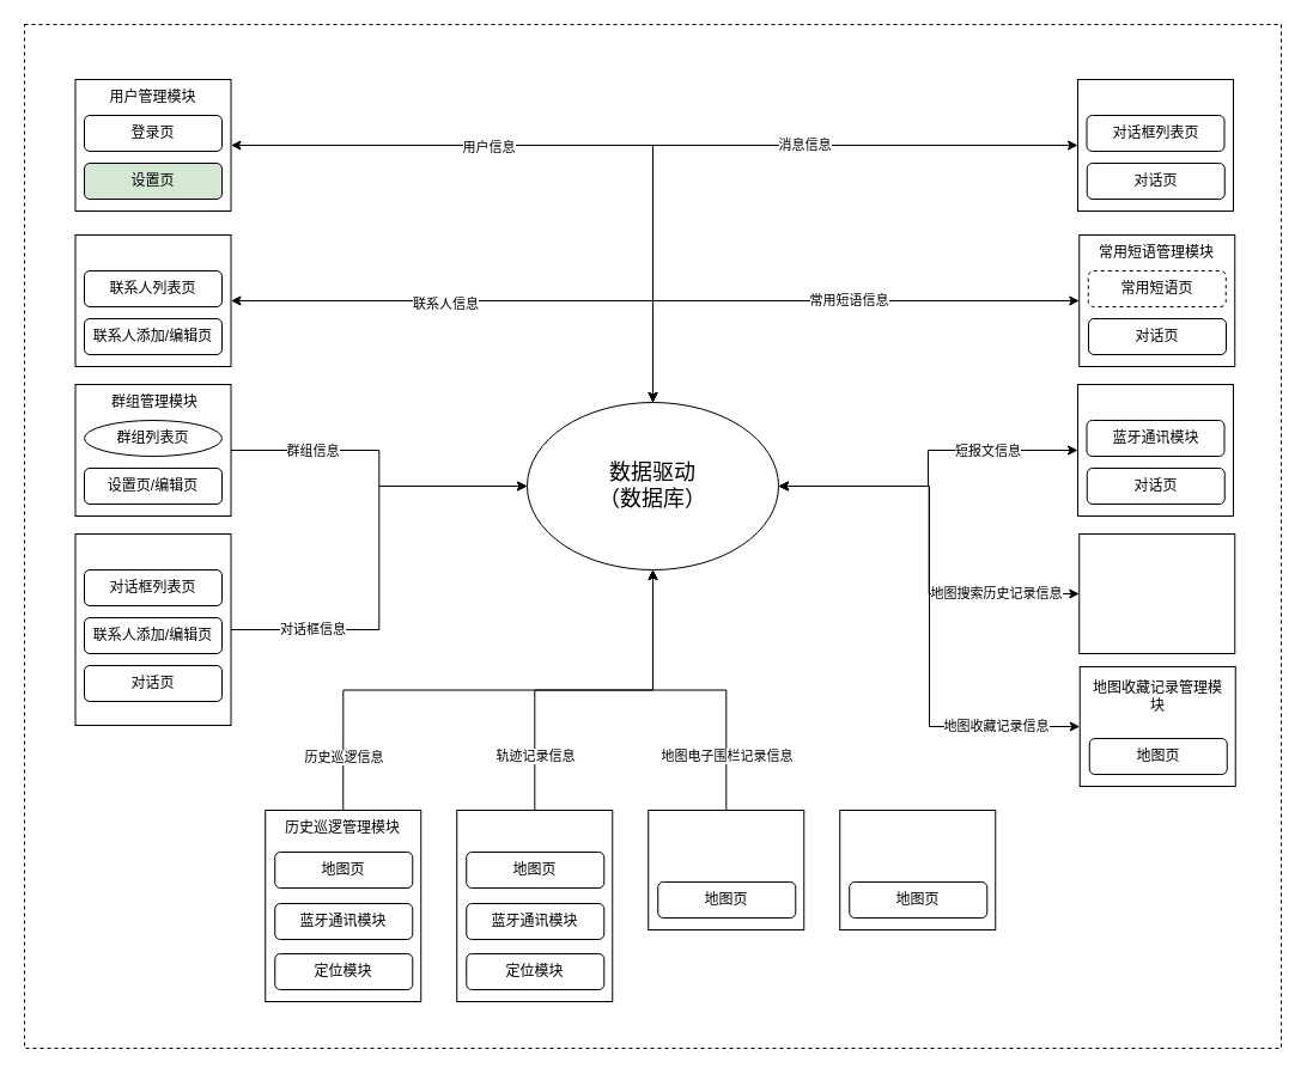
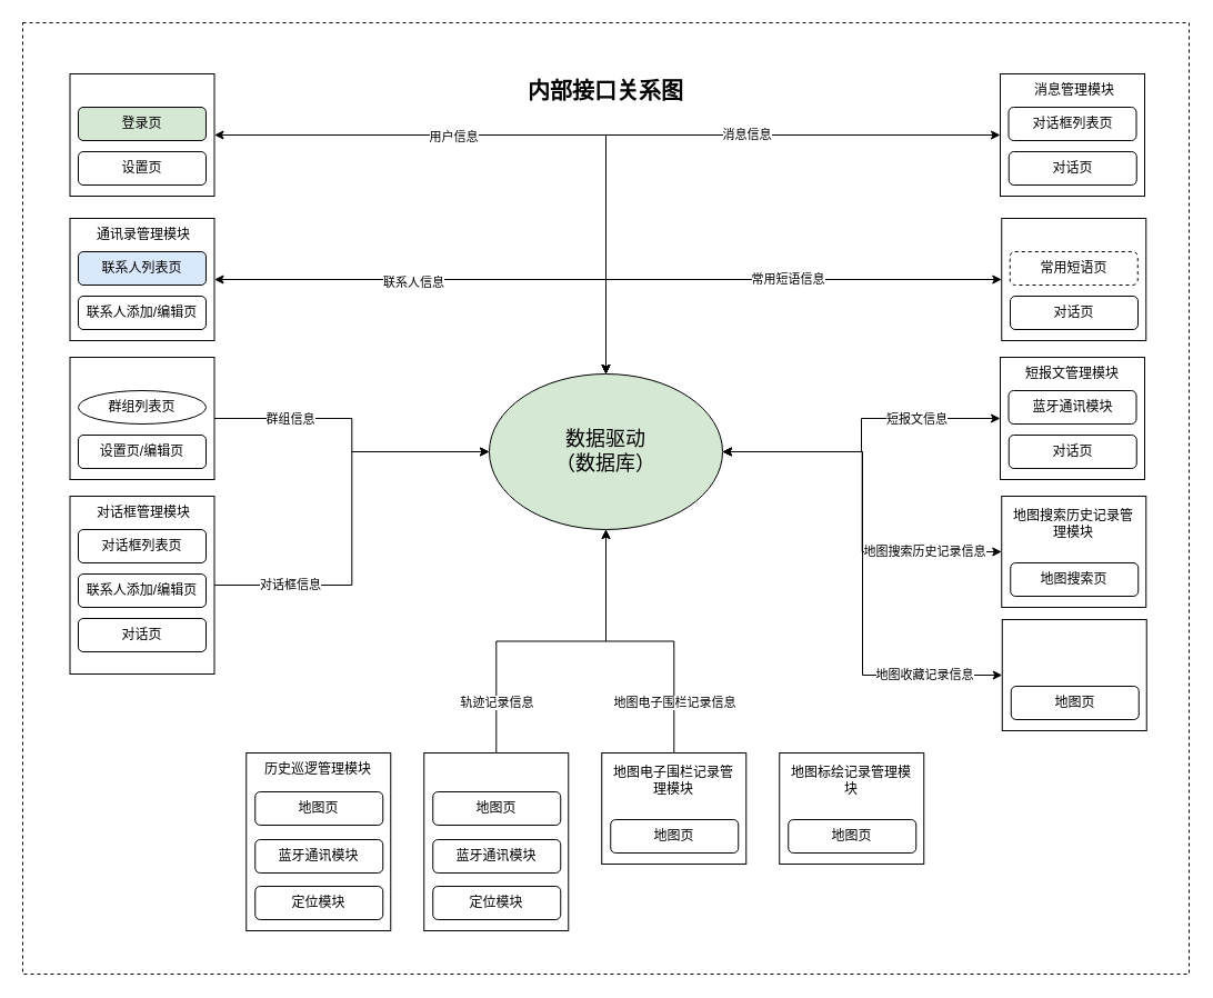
  <mxCell id="0" />
  <mxCell id="1" parent="0" />
  <mxCell id="2" value="" style="verticalLabelPosition=bottom;verticalAlign=top;html=1;shape=mxgraph.basic.rect;fillColor2=none;strokeWidth=1;size=20;indent=5;dashed=1;" vertex="1" parent="1"><mxGeometry x="20" y="20" width="1050" height="856" as="geometry" /></mxCell>
- <mxCell id="4" value="数据驱动&lt;br style=&quot;font-size: 18px;&quot;&gt;（数据库）" style="ellipse;whiteSpace=wrap;html=1;fontSize=18;" vertex="1" parent="1"><mxGeometry x="440" y="336" width="210" height="140" as="geometry" /></mxCell>
+ <mxCell id="3" value="内部接口关系图" style="text;html=1;strokeColor=none;fillColor=none;align=center;verticalAlign=middle;whiteSpace=wrap;rounded=0;fontSize=20;fontStyle=1" vertex="1" parent="1"><mxGeometry x="461" y="66" width="168" height="30" as="geometry" /></mxCell>
+ <mxCell id="4" value="数据驱动&lt;br style=&quot;font-size: 18px;&quot;&gt;（数据库）" style="ellipse;whiteSpace=wrap;html=1;fontSize=18;fillColor=#d5e8d4;" vertex="1" parent="1"><mxGeometry x="440" y="336" width="210" height="140" as="geometry" /></mxCell>
  <mxCell id="5" style="edgeStyle=orthogonalEdgeStyle;rounded=0;orthogonalLoop=1;jettySize=auto;html=1;startArrow=classic;startFill=1;" edge="1" parent="1" source="7" target="4"><mxGeometry relative="1" as="geometry" /></mxCell>
  <mxCell id="6" value="用户信息" style="edgeLabel;html=1;align=center;verticalAlign=middle;resizable=0;points=[];" vertex="1" connectable="0" parent="5"><mxGeometry x="-0.242" y="-1" relative="1" as="geometry"><mxPoint as="offset" /></mxGeometry></mxCell>
  <mxCell id="7" value="" style="rounded=0;whiteSpace=wrap;html=1;" vertex="1" parent="1"><mxGeometry x="62.5" y="66" width="130" height="110" as="geometry" /></mxCell>
- <mxCell id="8" value="用户管理模块" style="text;html=1;strokeColor=none;fillColor=none;align=center;verticalAlign=middle;whiteSpace=wrap;rounded=0;" vertex="1" parent="1"><mxGeometry x="85" y="66" width="85" height="30" as="geometry" /></mxCell>
- <mxCell id="9" value="登录页" style="rounded=1;whiteSpace=wrap;html=1;" vertex="1" parent="1"><mxGeometry x="70" y="96" width="115" height="30" as="geometry" /></mxCell>
- <mxCell id="10" value="设置页" style="rounded=1;whiteSpace=wrap;html=1;fillColor=#d5e8d4;" vertex="1" parent="1"><mxGeometry x="70" y="136" width="115" height="30" as="geometry" /></mxCell>
+ <mxCell id="9" value="登录页" style="rounded=1;whiteSpace=wrap;html=1;fillColor=#d5e8d4;" vertex="1" parent="1"><mxGeometry x="70" y="96" width="115" height="30" as="geometry" /></mxCell>
+ <mxCell id="10" value="设置页" style="rounded=1;whiteSpace=wrap;html=1;" vertex="1" parent="1"><mxGeometry x="70" y="136" width="115" height="30" as="geometry" /></mxCell>
  <mxCell id="11" style="edgeStyle=orthogonalEdgeStyle;rounded=0;orthogonalLoop=1;jettySize=auto;html=1;jumpStyle=none;startArrow=classic;startFill=1;" edge="1" parent="1" source="13" target="4"><mxGeometry relative="1" as="geometry" /></mxCell>
  <mxCell id="12" value="联系人信息" style="edgeLabel;html=1;align=center;verticalAlign=middle;resizable=0;points=[];" vertex="1" connectable="0" parent="11"><mxGeometry x="-0.181" y="-2" relative="1" as="geometry"><mxPoint as="offset" /></mxGeometry></mxCell>
  <mxCell id="13" value="" style="rounded=0;whiteSpace=wrap;html=1;" vertex="1" parent="1"><mxGeometry x="62.5" y="196" width="130" height="110" as="geometry" /></mxCell>
- <mxCell id="15" value="联系人列表页" style="rounded=1;whiteSpace=wrap;html=1;" vertex="1" parent="1"><mxGeometry x="70" y="226" width="115" height="30" as="geometry" /></mxCell>
+ <mxCell id="14" value="通讯录管理模块" style="text;html=1;strokeColor=none;fillColor=none;align=center;verticalAlign=middle;whiteSpace=wrap;rounded=0;" vertex="1" parent="1"><mxGeometry x="85" y="196" width="87.5" height="30" as="geometry" /></mxCell>
+ <mxCell id="15" value="联系人列表页" style="rounded=1;whiteSpace=wrap;html=1;fillColor=#dae8fc;" vertex="1" parent="1"><mxGeometry x="70" y="226" width="115" height="30" as="geometry" /></mxCell>
  <mxCell id="16" value="联系人添加/编辑页" style="rounded=1;whiteSpace=wrap;html=1;" vertex="1" parent="1"><mxGeometry x="70" y="266" width="115" height="30" as="geometry" /></mxCell>
  <mxCell id="17" style="edgeStyle=orthogonalEdgeStyle;rounded=0;orthogonalLoop=1;jettySize=auto;html=1;" edge="1" parent="1" source="19" target="4"><mxGeometry relative="1" as="geometry" /></mxCell>
  <mxCell id="18" value="群组信息" style="edgeLabel;html=1;align=center;verticalAlign=middle;resizable=0;points=[];" vertex="1" connectable="0" parent="17"><mxGeometry x="-0.416" y="2" relative="1" as="geometry"><mxPoint x="-13" y="2" as="offset" /></mxGeometry></mxCell>
  <mxCell id="19" value="" style="rounded=0;whiteSpace=wrap;html=1;" vertex="1" parent="1"><mxGeometry x="62.5" y="321" width="130" height="110" as="geometry" /></mxCell>
- <mxCell id="20" value="群组管理模块" style="text;html=1;strokeColor=none;fillColor=none;align=center;verticalAlign=middle;whiteSpace=wrap;rounded=0;" vertex="1" parent="1"><mxGeometry x="85" y="321" width="87.5" height="30" as="geometry" /></mxCell>
  <mxCell id="21" value="群组列表页" style="ellipse;whiteSpace=wrap;html=1;" vertex="1" parent="1"><mxGeometry x="70" y="351" width="115" height="30" as="geometry" /></mxCell>
  <mxCell id="22" value="设置页/编辑页" style="rounded=1;whiteSpace=wrap;html=1;" vertex="1" parent="1"><mxGeometry x="70" y="391" width="115" height="30" as="geometry" /></mxCell>
  <mxCell id="23" style="edgeStyle=orthogonalEdgeStyle;rounded=0;orthogonalLoop=1;jettySize=auto;html=1;" edge="1" parent="1" source="25" target="4"><mxGeometry relative="1" as="geometry" /></mxCell>
  <mxCell id="24" value="对话框信息" style="edgeLabel;html=1;align=center;verticalAlign=middle;resizable=0;points=[];" vertex="1" connectable="0" parent="23"><mxGeometry x="-0.291" y="-1" relative="1" as="geometry"><mxPoint x="-57" y="6" as="offset" /></mxGeometry></mxCell>
  <mxCell id="25" value="" style="rounded=0;whiteSpace=wrap;html=1;" vertex="1" parent="1"><mxGeometry x="62.5" y="446" width="130" height="160" as="geometry" /></mxCell>
+ <mxCell id="26" value="对话框管理模块" style="text;html=1;strokeColor=none;fillColor=none;align=center;verticalAlign=middle;whiteSpace=wrap;rounded=0;" vertex="1" parent="1"><mxGeometry x="85" y="446" width="87.5" height="30" as="geometry" /></mxCell>
  <mxCell id="27" value="对话框列表页" style="rounded=1;whiteSpace=wrap;html=1;" vertex="1" parent="1"><mxGeometry x="70" y="476" width="115" height="30" as="geometry" /></mxCell>
  <mxCell id="28" value="联系人添加/编辑页" style="rounded=1;whiteSpace=wrap;html=1;" vertex="1" parent="1"><mxGeometry x="70" y="516" width="115" height="30" as="geometry" /></mxCell>
  <mxCell id="29" value="对话页" style="rounded=1;whiteSpace=wrap;html=1;" vertex="1" parent="1"><mxGeometry x="70" y="556" width="115" height="30" as="geometry" /></mxCell>
  <mxCell id="30" style="edgeStyle=orthogonalEdgeStyle;rounded=0;orthogonalLoop=1;jettySize=auto;html=1;startArrow=classic;startFill=1;" edge="1" parent="1" source="32" target="4"><mxGeometry relative="1" as="geometry" /></mxCell>
  <mxCell id="31" value="消息信息" style="edgeLabel;html=1;align=center;verticalAlign=middle;resizable=0;points=[];" vertex="1" connectable="0" parent="30"><mxGeometry x="-0.196" y="-1" relative="1" as="geometry"><mxPoint as="offset" /></mxGeometry></mxCell>
  <mxCell id="32" value="" style="rounded=0;whiteSpace=wrap;html=1;" vertex="1" parent="1"><mxGeometry x="900" y="66" width="130" height="110" as="geometry" /></mxCell>
+ <mxCell id="33" value="消息管理模块" style="text;html=1;strokeColor=none;fillColor=none;align=center;verticalAlign=middle;whiteSpace=wrap;rounded=0;" vertex="1" parent="1"><mxGeometry x="922.5" y="66" width="87.5" height="30" as="geometry" /></mxCell>
  <mxCell id="34" value="对话框列表页" style="rounded=1;whiteSpace=wrap;html=1;" vertex="1" parent="1"><mxGeometry x="907.5" y="96" width="115" height="30" as="geometry" /></mxCell>
  <mxCell id="35" value="对话页" style="rounded=1;whiteSpace=wrap;html=1;" vertex="1" parent="1"><mxGeometry x="907.75" y="136" width="115" height="30" as="geometry" /></mxCell>
  <mxCell id="36" style="edgeStyle=orthogonalEdgeStyle;rounded=0;orthogonalLoop=1;jettySize=auto;html=1;startArrow=classic;startFill=1;" edge="1" parent="1" source="38" target="4"><mxGeometry relative="1" as="geometry" /></mxCell>
  <mxCell id="37" value="常用短语信息" style="edgeLabel;html=1;align=center;verticalAlign=middle;resizable=0;points=[];" vertex="1" connectable="0" parent="36"><mxGeometry x="-0.123" y="-1" relative="1" as="geometry"><mxPoint as="offset" /></mxGeometry></mxCell>
  <mxCell id="38" value="" style="rounded=0;whiteSpace=wrap;html=1;" vertex="1" parent="1"><mxGeometry x="901.25" y="196" width="130" height="110" as="geometry" /></mxCell>
- <mxCell id="39" value="常用短语管理模块" style="text;html=1;strokeColor=none;fillColor=none;align=center;verticalAlign=middle;whiteSpace=wrap;rounded=0;" vertex="1" parent="1"><mxGeometry x="911.25" y="196" width="110" height="30" as="geometry" /></mxCell>
  <mxCell id="40" value="常用短语页" style="rounded=1;whiteSpace=wrap;html=1;dashed=1;" vertex="1" parent="1"><mxGeometry x="908.75" y="226" width="115" height="30" as="geometry" /></mxCell>
  <mxCell id="41" value="对话页" style="rounded=1;whiteSpace=wrap;html=1;" vertex="1" parent="1"><mxGeometry x="909" y="266" width="115" height="30" as="geometry" /></mxCell>
  <mxCell id="42" style="edgeStyle=orthogonalEdgeStyle;rounded=0;orthogonalLoop=1;jettySize=auto;html=1;startArrow=classic;startFill=1;" edge="1" parent="1" source="44" target="4"><mxGeometry relative="1" as="geometry" /></mxCell>
  <mxCell id="43" value="短报文信息" style="edgeLabel;html=1;align=center;verticalAlign=middle;resizable=0;points=[];" vertex="1" connectable="0" parent="42"><mxGeometry x="-0.385" relative="1" as="geometry"><mxPoint x="10" as="offset" /></mxGeometry></mxCell>
  <mxCell id="44" value="" style="rounded=0;whiteSpace=wrap;html=1;" vertex="1" parent="1"><mxGeometry x="900" y="321" width="130" height="110" as="geometry" /></mxCell>
+ <mxCell id="45" value="短报文管理模块" style="text;html=1;strokeColor=none;fillColor=none;align=center;verticalAlign=middle;whiteSpace=wrap;rounded=0;" vertex="1" parent="1"><mxGeometry x="910" y="321" width="110" height="30" as="geometry" /></mxCell>
  <mxCell id="46" value="蓝牙通讯模块" style="rounded=1;whiteSpace=wrap;html=1;" vertex="1" parent="1"><mxGeometry x="907.5" y="351" width="115" height="30" as="geometry" /></mxCell>
  <mxCell id="47" value="对话页" style="rounded=1;whiteSpace=wrap;html=1;" vertex="1" parent="1"><mxGeometry x="907.75" y="391" width="115" height="30" as="geometry" /></mxCell>
  <mxCell id="48" style="edgeStyle=orthogonalEdgeStyle;rounded=0;orthogonalLoop=1;jettySize=auto;html=1;startArrow=classic;startFill=1;" edge="1" parent="1" source="50" target="4"><mxGeometry relative="1" as="geometry" /></mxCell>
  <mxCell id="49" value="地图搜索历史记录信息" style="edgeLabel;html=1;align=center;verticalAlign=middle;resizable=0;points=[];" vertex="1" connectable="0" parent="48"><mxGeometry x="-0.163" y="-1" relative="1" as="geometry"><mxPoint x="55" y="17" as="offset" /></mxGeometry></mxCell>
  <mxCell id="50" value="" style="rounded=0;whiteSpace=wrap;html=1;" vertex="1" parent="1"><mxGeometry x="901.25" y="446" width="130" height="100" as="geometry" /></mxCell>
+ <mxCell id="51" value="地图搜索历史记录管理模块" style="text;html=1;strokeColor=none;fillColor=none;align=center;verticalAlign=middle;whiteSpace=wrap;rounded=0;" vertex="1" parent="1"><mxGeometry x="911.25" y="446" width="110" height="50" as="geometry" /></mxCell>
+ <mxCell id="52" value="地图搜索页" style="rounded=1;whiteSpace=wrap;html=1;" vertex="1" parent="1"><mxGeometry x="909.25" y="506" width="115" height="30" as="geometry" /></mxCell>
  <mxCell id="53" style="rounded=0;orthogonalLoop=1;jettySize=auto;html=1;startArrow=classic;startFill=1;edgeStyle=elbowEdgeStyle;" edge="1" parent="1" source="55"><mxGeometry relative="1" as="geometry"><mxPoint x="650" y="406" as="targetPoint" /></mxGeometry></mxCell>
  <mxCell id="54" value="地图收藏记录信息" style="edgeLabel;html=1;align=center;verticalAlign=middle;resizable=0;points=[];" vertex="1" connectable="0" parent="53"><mxGeometry x="-0.494" y="-1" relative="1" as="geometry"><mxPoint x="45" as="offset" /></mxGeometry></mxCell>
  <mxCell id="55" value="" style="rounded=0;whiteSpace=wrap;html=1;" vertex="1" parent="1"><mxGeometry x="901.75" y="557" width="130" height="100" as="geometry" /></mxCell>
- <mxCell id="56" value="地图收藏记录管理模块" style="text;html=1;strokeColor=none;fillColor=none;align=center;verticalAlign=middle;whiteSpace=wrap;rounded=0;" vertex="1" parent="1"><mxGeometry x="911.75" y="557" width="110" height="50" as="geometry" /></mxCell>
  <mxCell id="57" value="地图页" style="rounded=1;whiteSpace=wrap;html=1;" vertex="1" parent="1"><mxGeometry x="909.75" y="617" width="115" height="30" as="geometry" /></mxCell>
  <mxCell id="58" value="" style="rounded=0;whiteSpace=wrap;html=1;" vertex="1" parent="1"><mxGeometry x="701.25" y="677" width="130" height="100" as="geometry" /></mxCell>
+ <mxCell id="59" value="地图标绘记录管理模块" style="text;html=1;strokeColor=none;fillColor=none;align=center;verticalAlign=middle;whiteSpace=wrap;rounded=0;" vertex="1" parent="1"><mxGeometry x="711.25" y="677" width="110" height="50" as="geometry" /></mxCell>
  <mxCell id="60" value="地图页" style="rounded=1;whiteSpace=wrap;html=1;" vertex="1" parent="1"><mxGeometry x="709.25" y="737" width="115" height="30" as="geometry" /></mxCell>
  <mxCell id="61" style="edgeStyle=orthogonalEdgeStyle;rounded=0;orthogonalLoop=1;jettySize=auto;html=1;entryX=0.5;entryY=1;entryDx=0;entryDy=0;" edge="1" parent="1" source="63" target="4"><mxGeometry relative="1" as="geometry" /></mxCell>
  <mxCell id="62" value="地图电子围栏记录信息" style="edgeLabel;html=1;align=center;verticalAlign=middle;resizable=0;points=[];" vertex="1" connectable="0" parent="61"><mxGeometry x="-0.497" y="-2" relative="1" as="geometry"><mxPoint x="-2" y="20" as="offset" /></mxGeometry></mxCell>
  <mxCell id="63" value="" style="rounded=0;whiteSpace=wrap;html=1;" vertex="1" parent="1"><mxGeometry x="541.25" y="677" width="130" height="100" as="geometry" /></mxCell>
+ <mxCell id="64" value="地图电子围栏记录管理模块" style="text;html=1;strokeColor=none;fillColor=none;align=center;verticalAlign=middle;whiteSpace=wrap;rounded=0;" vertex="1" parent="1"><mxGeometry x="551.25" y="677" width="110" height="50" as="geometry" /></mxCell>
  <mxCell id="65" value="地图页" style="rounded=1;whiteSpace=wrap;html=1;" vertex="1" parent="1"><mxGeometry x="549.25" y="737" width="115" height="30" as="geometry" /></mxCell>
  <mxCell id="66" style="edgeStyle=orthogonalEdgeStyle;rounded=0;orthogonalLoop=1;jettySize=auto;html=1;" edge="1" parent="1" source="68" target="4"><mxGeometry relative="1" as="geometry" /></mxCell>
  <mxCell id="67" value="轨迹记录信息" style="edgeLabel;html=1;align=center;verticalAlign=middle;resizable=0;points=[];" vertex="1" connectable="0" parent="66"><mxGeometry x="-0.566" y="3" relative="1" as="geometry"><mxPoint x="3" y="19" as="offset" /></mxGeometry></mxCell>
  <mxCell id="68" value="" style="rounded=0;whiteSpace=wrap;html=1;" vertex="1" parent="1"><mxGeometry x="381.25" y="677" width="130" height="160" as="geometry" /></mxCell>
  <mxCell id="69" value="地图页" style="rounded=1;whiteSpace=wrap;html=1;" vertex="1" parent="1"><mxGeometry x="389.25" y="712" width="115" height="30" as="geometry" /></mxCell>
  <mxCell id="70" value="蓝牙通讯模块" style="rounded=1;whiteSpace=wrap;html=1;" vertex="1" parent="1"><mxGeometry x="389.25" y="755" width="115" height="30" as="geometry" /></mxCell>
  <mxCell id="71" value="定位模块" style="rounded=1;whiteSpace=wrap;html=1;" vertex="1" parent="1"><mxGeometry x="389.25" y="797" width="115" height="30" as="geometry" /></mxCell>
- <mxCell id="72" style="edgeStyle=orthogonalEdgeStyle;rounded=0;orthogonalLoop=1;jettySize=auto;html=1;exitX=0.5;exitY=0;exitDx=0;exitDy=0;" edge="1" parent="1" source="75" target="4"><mxGeometry relative="1" as="geometry" /></mxCell>
- <mxCell id="73" value="历史巡逻信息" style="edgeLabel;html=1;align=center;verticalAlign=middle;resizable=0;points=[];" vertex="1" connectable="0" parent="72"><mxGeometry x="-0.765" relative="1" as="geometry"><mxPoint y="9" as="offset" /></mxGeometry></mxCell>
  <mxCell id="74" value="" style="rounded=0;whiteSpace=wrap;html=1;" vertex="1" parent="1"><mxGeometry x="221.25" y="677" width="130" height="160" as="geometry" /></mxCell>
  <mxCell id="75" value="历史巡逻管理模块" style="text;html=1;strokeColor=none;fillColor=none;align=center;verticalAlign=middle;whiteSpace=wrap;rounded=0;" vertex="1" parent="1"><mxGeometry x="231.25" y="677" width="110" height="30" as="geometry" /></mxCell>
  <mxCell id="76" value="地图页" style="rounded=1;whiteSpace=wrap;html=1;" vertex="1" parent="1"><mxGeometry x="229.25" y="712" width="115" height="30" as="geometry" /></mxCell>
  <mxCell id="77" value="蓝牙通讯模块" style="rounded=1;whiteSpace=wrap;html=1;" vertex="1" parent="1"><mxGeometry x="229.25" y="755" width="115" height="30" as="geometry" /></mxCell>
  <mxCell id="78" value="定位模块" style="rounded=1;whiteSpace=wrap;html=1;" vertex="1" parent="1"><mxGeometry x="229.25" y="797" width="115" height="30" as="geometry" /></mxCell>
